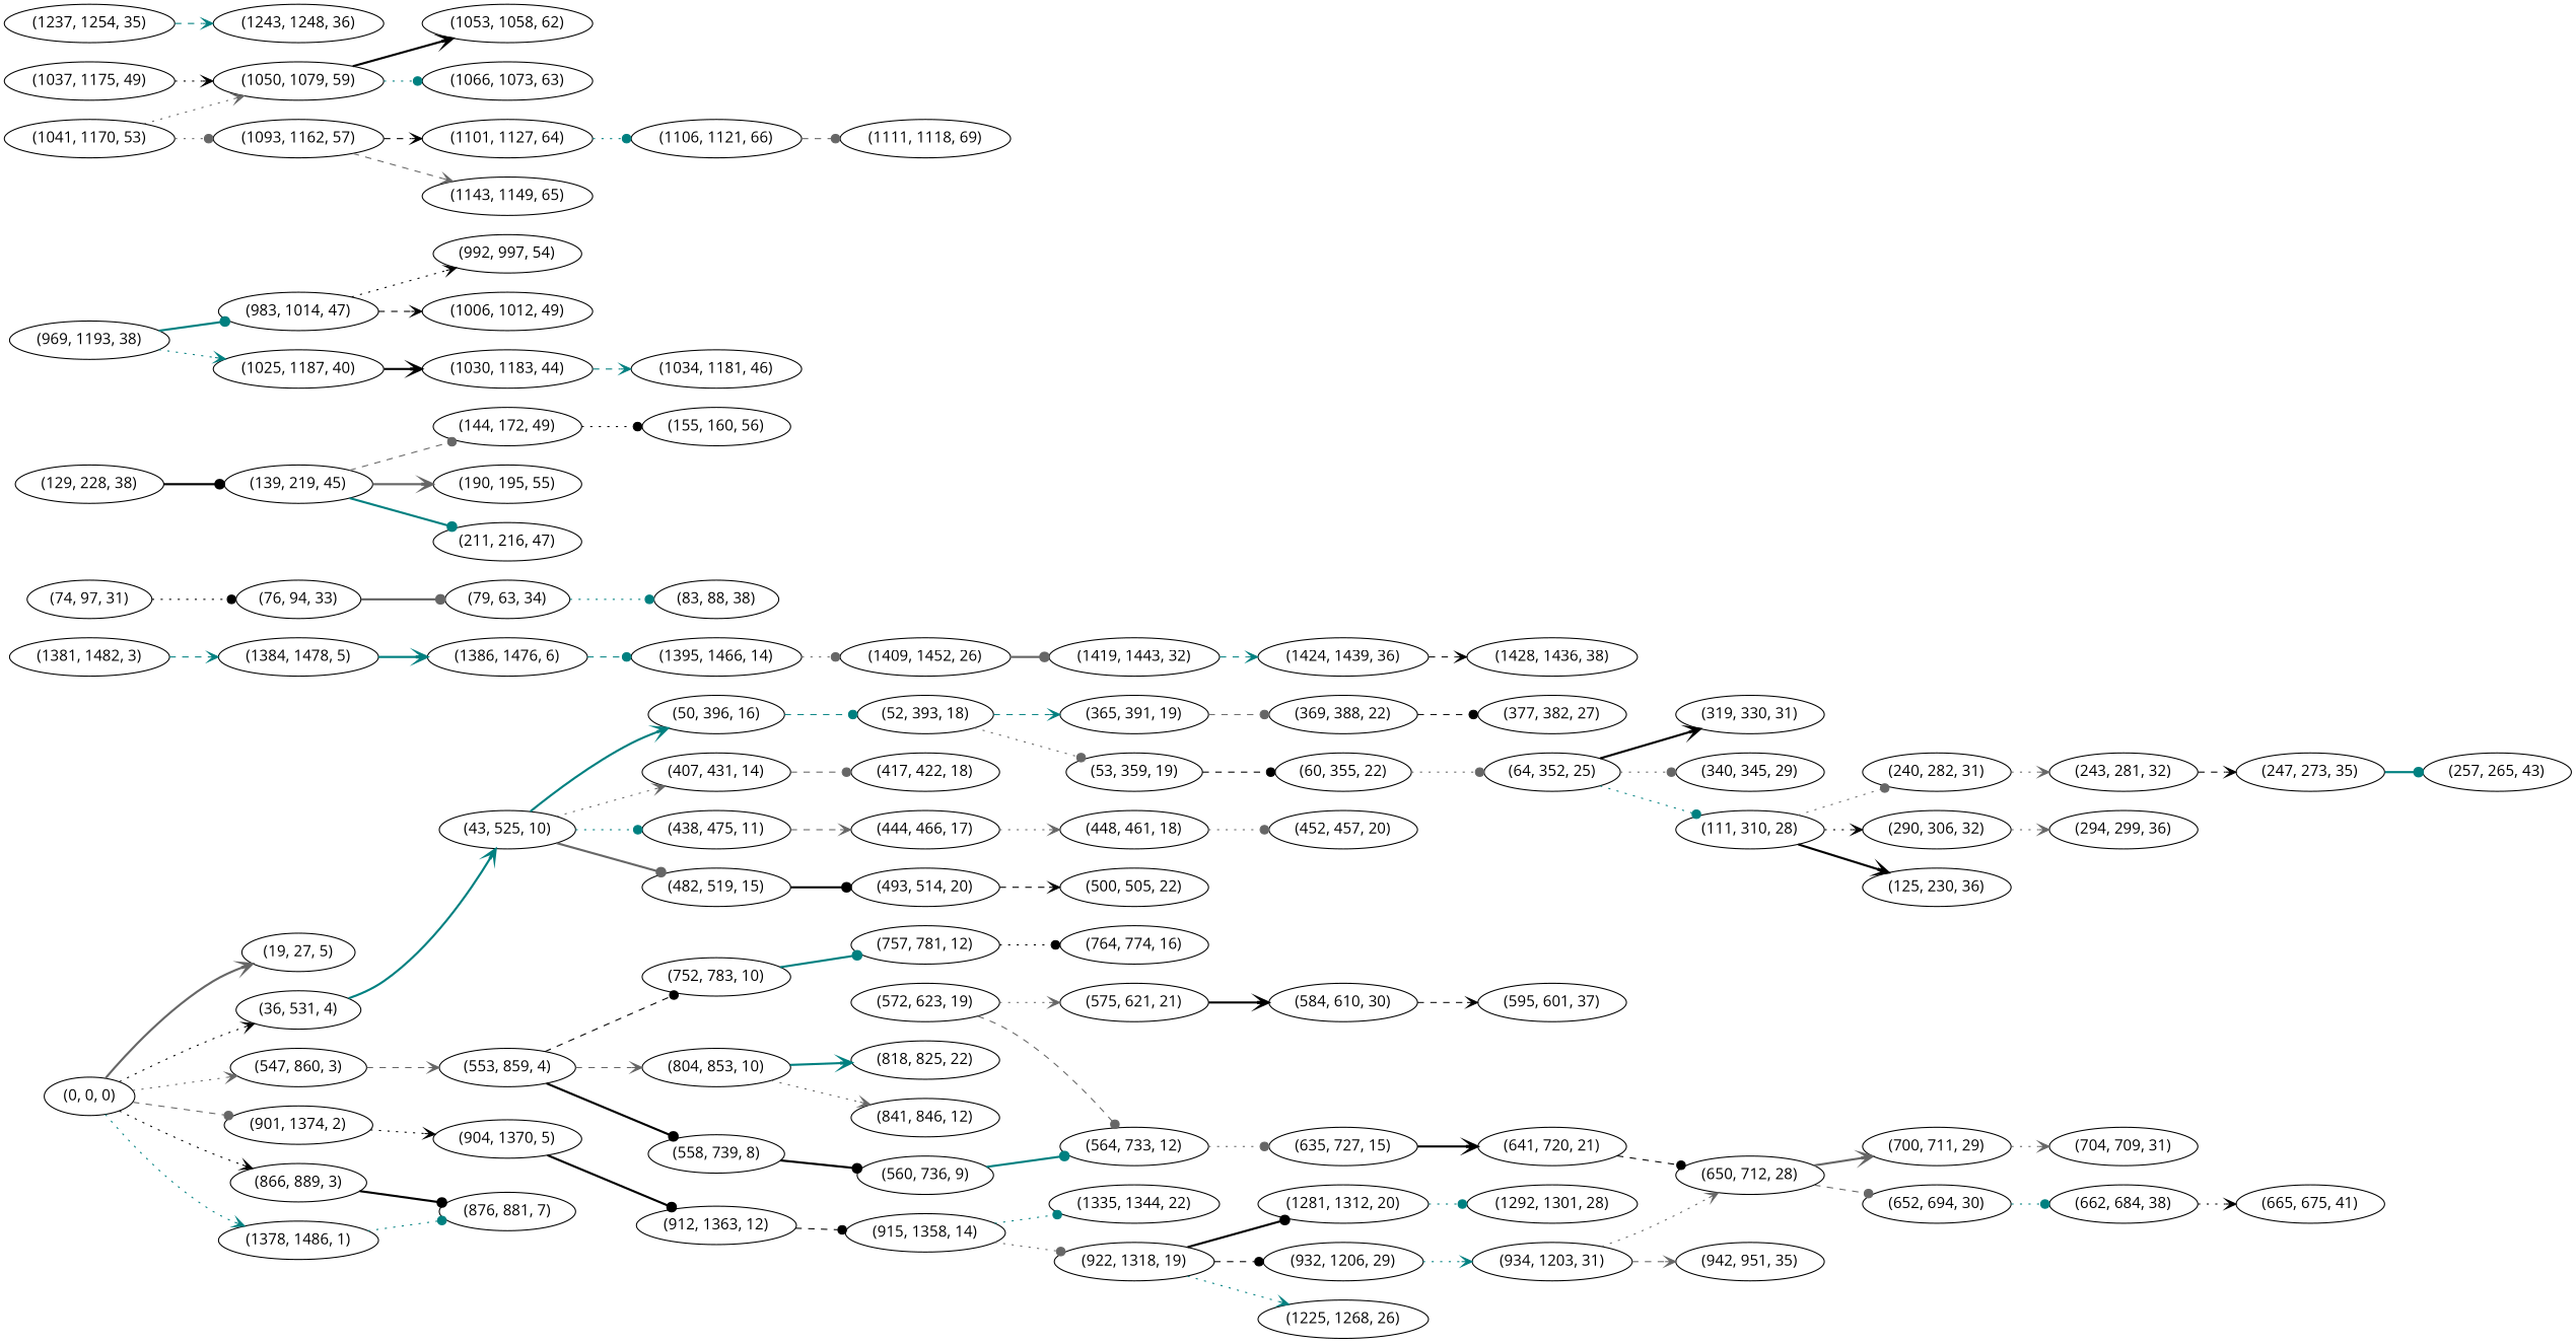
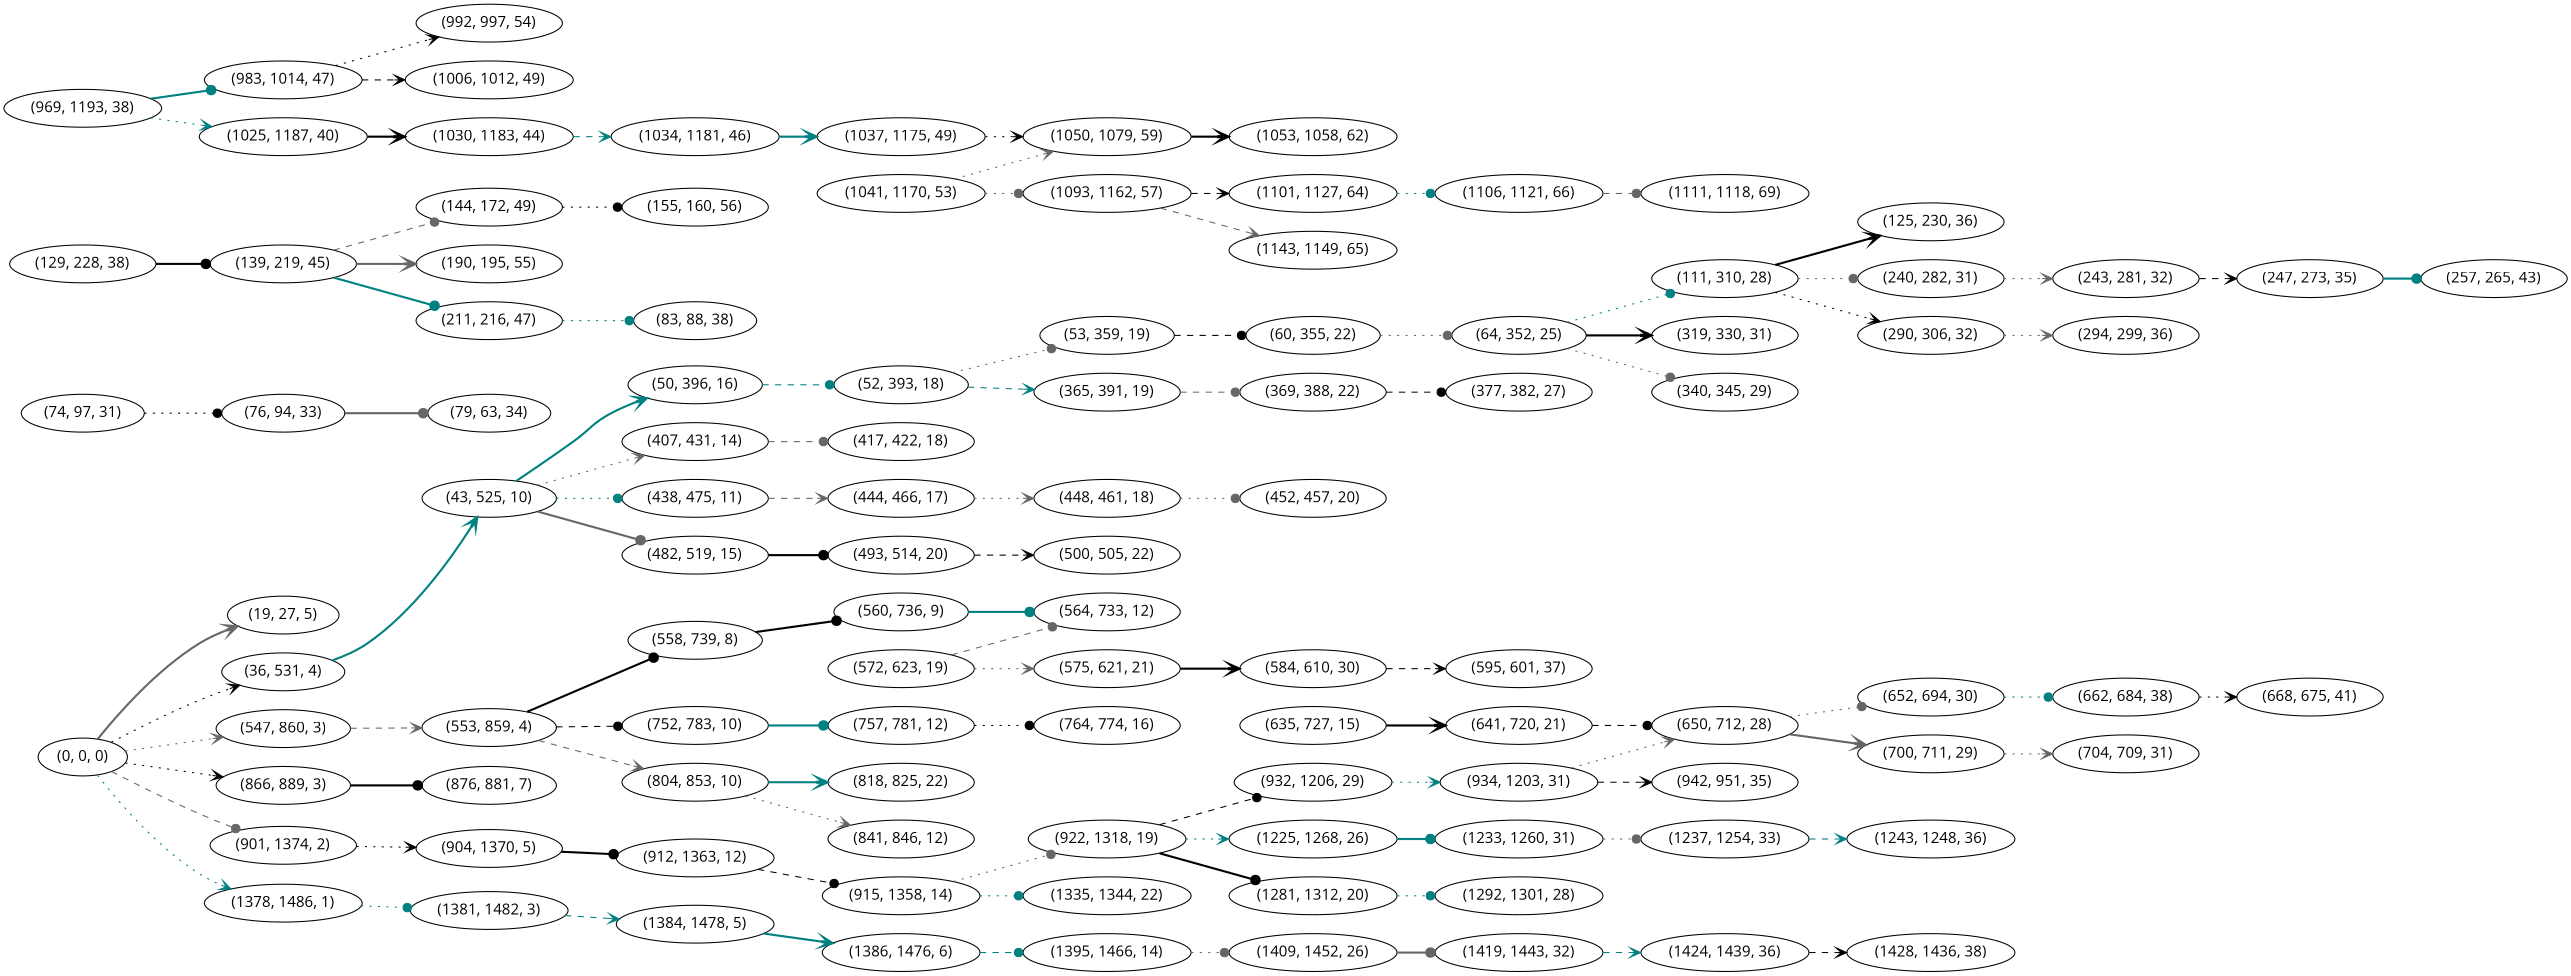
  digraph {
    fontname="Open Sans"
    rankdir=LR
    node [fontname="Open Sans"]
    edge [arrowhead=dot color=gray40 fontname="Open Sans" style=dotted]
    "(0, 0, 0)"
    "(19, 27, 5)"
    "(36, 531, 4)"
    "(547, 860, 3)"
    "(866, 889, 3)"
    "(901, 1374, 2)"
    "(1378, 1486, 1)"
    "(43, 525, 10)"
    "(553, 859, 4)"
    "(876, 881, 7)"
    "(904, 1370, 5)"
    "(1381, 1482, 3)"
    "(50, 396, 16)"
    "(407, 431, 14)"
    "(438, 475, 11)"
    "(482, 519, 15)"
    "(52, 393, 18)"
    "(417, 422, 18)"
    "(444, 466, 17)"
    "(493, 514, 20)"
    "(53, 359, 19)"
    "(365, 391, 19)"
    "(60, 355, 22)"
    "(369, 388, 22)"
    "(64, 352, 25)"
    "(111, 310, 28)"
    "(319, 330, 31)"
    "(340, 345, 29)"
    "(125, 230, 36)"
    "(240, 282, 31)"
    "(290, 306, 32)"
    "(74, 97, 31)"
    "(76, 94, 33)"
    n34 [label="(79, 63, 34)"]
    "(83, 88, 38)"
    "(243, 281, 32)"
    "(294, 299, 36)"
    "(129, 228, 38)"
    "(139, 219, 45)"
    "(144, 172, 49)"
    "(190, 195, 55)"
    "(211, 216, 47)"
    "(155, 160, 56)"
    "(247, 273, 35)"
    "(257, 265, 43)"
    "(377, 382, 27)"
    "(448, 461, 18)"
    "(452, 457, 20)"
    "(500, 505, 22)"
    "(558, 739, 8)"
    "(752, 783, 10)"
    "(804, 853, 10)"
    "(560, 736, 9)"
    "(757, 781, 12)"
    "(818, 825, 22)"
    "(841, 846, 12)"
    "(564, 733, 12)"
    "(635, 727, 15)"
    "(572, 623, 19)"
    "(575, 621, 21)"
    "(641, 720, 21)"
    "(584, 610, 30)"
    "(595, 601, 37)"
    "(650, 712, 28)"
    "(652, 694, 30)"
    "(700, 711, 29)"
    "(662, 684, 38)"
    "(704, 709, 31)"
-   "(668, 675, 41)" [label="(665, 675, 41)"]
+   "(668, 675, 41)"
    "(764, 774, 16)"
    "(912, 1363, 12)"
    "(915, 1358, 14)"
    "(922, 1318, 19)"
    "(1335, 1344, 22)"
    "(932, 1206, 29)"
    "(1225, 1268, 26)"
    "(1281, 1312, 20)"
    "(934, 1203, 31)"
+   "(1233, 1260, 31)"
    "(1292, 1301, 28)"
    "(942, 951, 35)"
    "(969, 1193, 38)"
    "(983, 1014, 47)"
    "(1025, 1187, 40)"
    "(992, 997, 54)"
    "(1006, 1012, 49)"
    "(1030, 1183, 44)"
    "(1034, 1181, 46)"
    "(1037, 1175, 49)"
    "(1050, 1079, 59)"
    "(1041, 1170, 53)"
    "(1093, 1162, 57)"
    "(1053, 1058, 62)"
-   "(1066, 1073, 63)"
    "(1101, 1127, 64)"
    "(1143, 1149, 65)"
    "(1106, 1121, 66)"
    "(1111, 1118, 69)"
-   "(1237, 1254, 33)" [label="(1237, 1254, 35)"]
+   "(1237, 1254, 33)"
    "(1243, 1248, 36)"
    "(1384, 1478, 5)"
    "(1386, 1476, 6)"
    "(1395, 1466, 14)"
    "(1409, 1452, 26)"
    "(1419, 1443, 32)"
    "(1424, 1439, 36)"
    "(1428, 1436, 38)"
    "(0, 0, 0)" -> "(19, 27, 5)" [arrowhead=vee style=bold]
    "(0, 0, 0)" -> "(36, 531, 4)" [arrowhead=vee color=black]
    "(0, 0, 0)" -> "(547, 860, 3)" [arrowhead=vee]
    "(0, 0, 0)" -> "(866, 889, 3)" [arrowhead=vee color=black]
    "(0, 0, 0)" -> "(901, 1374, 2)" [style=dashed]
    "(0, 0, 0)" -> "(1378, 1486, 1)" [arrowhead=vee color=teal]
    "(36, 531, 4)" -> "(43, 525, 10)" [arrowhead=vee color=teal style=bold]
    "(547, 860, 3)" -> "(553, 859, 4)" [arrowhead=vee style=dashed]
    "(866, 889, 3)" -> "(876, 881, 7)" [color=black style=bold]
    "(901, 1374, 2)" -> "(904, 1370, 5)" [arrowhead=vee color=black]
-   "(1378, 1486, 1)" -> "(876, 881, 7)" [color=teal]
+   "(1378, 1486, 1)" -> "(1381, 1482, 3)" [color=teal]
    "(43, 525, 10)" -> "(50, 396, 16)" [arrowhead=vee color=teal style=bold]
    "(43, 525, 10)" -> "(407, 431, 14)" [arrowhead=vee]
    "(43, 525, 10)" -> "(438, 475, 11)" [color=teal]
    "(43, 525, 10)" -> "(482, 519, 15)" [style=bold]
    "(553, 859, 4)" -> "(558, 739, 8)" [color=black style=bold]
    "(553, 859, 4)" -> "(752, 783, 10)" [color=black style=dashed]
    "(553, 859, 4)" -> "(804, 853, 10)" [arrowhead=vee style=dashed]
    "(904, 1370, 5)" -> "(912, 1363, 12)" [color=black style=bold]
    "(1381, 1482, 3)" -> "(1384, 1478, 5)" [arrowhead=vee color=teal style=dashed]
    "(50, 396, 16)" -> "(52, 393, 18)" [color=teal style=dashed]
    "(407, 431, 14)" -> "(417, 422, 18)" [style=dashed]
    "(438, 475, 11)" -> "(444, 466, 17)" [arrowhead=vee style=dashed]
    "(482, 519, 15)" -> "(493, 514, 20)" [color=black style=bold]
    "(52, 393, 18)" -> "(53, 359, 19)"
    "(52, 393, 18)" -> "(365, 391, 19)" [arrowhead=vee color=teal style=dashed]
    "(444, 466, 17)" -> "(448, 461, 18)" [arrowhead=vee]
    "(493, 514, 20)" -> "(500, 505, 22)" [arrowhead=vee color=black style=dashed]
    "(53, 359, 19)" -> "(60, 355, 22)" [color=black style=dashed]
    "(365, 391, 19)" -> "(369, 388, 22)" [style=dashed]
    "(60, 355, 22)" -> "(64, 352, 25)"
    "(369, 388, 22)" -> "(377, 382, 27)" [color=black style=dashed]
    "(64, 352, 25)" -> "(111, 310, 28)" [color=teal]
    "(64, 352, 25)" -> "(319, 330, 31)" [arrowhead=vee color=black style=bold]
    "(64, 352, 25)" -> "(340, 345, 29)"
    "(111, 310, 28)" -> "(125, 230, 36)" [arrowhead=vee color=black style=bold]
    "(111, 310, 28)" -> "(240, 282, 31)"
    "(111, 310, 28)" -> "(290, 306, 32)" [arrowhead=vee color=black]
    "(240, 282, 31)" -> "(243, 281, 32)" [arrowhead=vee]
    "(290, 306, 32)" -> "(294, 299, 36)" [arrowhead=vee]
    "(74, 97, 31)" -> "(76, 94, 33)" [color=black]
    "(76, 94, 33)" -> n34 [style=bold]
-   n34 -> "(83, 88, 38)" [color=teal]
+   "(211, 216, 47)" -> "(83, 88, 38)" [color=teal]
    "(243, 281, 32)" -> "(247, 273, 35)" [arrowhead=vee color=black style=dashed]
    "(129, 228, 38)" -> "(139, 219, 45)" [color=black style=bold]
    "(139, 219, 45)" -> "(144, 172, 49)" [style=dashed]
    "(139, 219, 45)" -> "(190, 195, 55)" [arrowhead=vee style=bold]
    "(139, 219, 45)" -> "(211, 216, 47)" [color=teal style=bold]
    "(144, 172, 49)" -> "(155, 160, 56)" [color=black]
    "(247, 273, 35)" -> "(257, 265, 43)" [color=teal style=bold]
    "(448, 461, 18)" -> "(452, 457, 20)"
    "(558, 739, 8)" -> "(560, 736, 9)" [color=black style=bold]
    "(752, 783, 10)" -> "(757, 781, 12)" [color=teal style=bold]
    "(804, 853, 10)" -> "(818, 825, 22)" [arrowhead=vee color=teal style=bold]
    "(804, 853, 10)" -> "(841, 846, 12)" [arrowhead=vee]
    "(560, 736, 9)" -> "(564, 733, 12)" [color=teal style=bold]
    "(757, 781, 12)" -> "(764, 774, 16)" [color=black]
-   "(564, 733, 12)" -> "(635, 727, 15)"
    "(635, 727, 15)" -> "(641, 720, 21)" [arrowhead=vee color=black style=bold]
    "(572, 623, 19)" -> "(564, 733, 12)" [style=dashed]
    "(572, 623, 19)" -> "(575, 621, 21)" [arrowhead=vee]
    "(575, 621, 21)" -> "(584, 610, 30)" [arrowhead=vee color=black style=bold]
    "(641, 720, 21)" -> "(650, 712, 28)" [color=black style=dashed]
    "(584, 610, 30)" -> "(595, 601, 37)" [arrowhead=vee color=black style=dashed]
-   "(650, 712, 28)" -> "(652, 694, 30)" [style=dashed]
+   "(650, 712, 28)" -> "(652, 694, 30)"
    "(650, 712, 28)" -> "(700, 711, 29)" [arrowhead=vee style=bold]
    "(652, 694, 30)" -> "(662, 684, 38)" [color=teal]
    "(700, 711, 29)" -> "(704, 709, 31)" [arrowhead=vee]
    "(662, 684, 38)" -> "(668, 675, 41)" [arrowhead=vee color=black]
    "(912, 1363, 12)" -> "(915, 1358, 14)" [color=black style=dashed]
    "(915, 1358, 14)" -> "(922, 1318, 19)"
    "(915, 1358, 14)" -> "(1335, 1344, 22)" [color=teal]
    "(922, 1318, 19)" -> "(932, 1206, 29)" [color=black style=dashed]
    "(922, 1318, 19)" -> "(1225, 1268, 26)" [arrowhead=vee color=teal]
    "(922, 1318, 19)" -> "(1281, 1312, 20)" [color=black style=bold]
    "(932, 1206, 29)" -> "(934, 1203, 31)" [arrowhead=vee color=teal]
+   "(1225, 1268, 26)" -> "(1233, 1260, 31)" [color=teal style=bold]
    "(1281, 1312, 20)" -> "(1292, 1301, 28)" [color=teal]
    "(934, 1203, 31)" -> "(650, 712, 28)" [arrowhead=vee]
-   "(934, 1203, 31)" -> "(942, 951, 35)" [arrowhead=vee style=dashed]
+   "(934, 1203, 31)" -> "(942, 951, 35)" [arrowhead=vee color=black style=dashed]
+   "(1233, 1260, 31)" -> "(1237, 1254, 33)"
    "(969, 1193, 38)" -> "(983, 1014, 47)" [color=teal style=bold]
    "(969, 1193, 38)" -> "(1025, 1187, 40)" [arrowhead=vee color=teal]
    "(983, 1014, 47)" -> "(992, 997, 54)" [arrowhead=vee color=black]
    "(983, 1014, 47)" -> "(1006, 1012, 49)" [arrowhead=vee color=black style=dashed]
    "(1025, 1187, 40)" -> "(1030, 1183, 44)" [arrowhead=vee color=black style=bold]
    "(1030, 1183, 44)" -> "(1034, 1181, 46)" [arrowhead=vee color=teal style=dashed]
+   "(1034, 1181, 46)" -> "(1037, 1175, 49)" [arrowhead=vee color=teal style=bold]
    "(1037, 1175, 49)" -> "(1050, 1079, 59)" [arrowhead=vee color=black]
    "(1050, 1079, 59)" -> "(1053, 1058, 62)" [arrowhead=vee color=black style=bold]
-   "(1050, 1079, 59)" -> "(1066, 1073, 63)" [color=teal]
    "(1041, 1170, 53)" -> "(1050, 1079, 59)" [arrowhead=vee]
    "(1041, 1170, 53)" -> "(1093, 1162, 57)"
    "(1093, 1162, 57)" -> "(1101, 1127, 64)" [arrowhead=vee color=black style=dashed]
    "(1093, 1162, 57)" -> "(1143, 1149, 65)" [arrowhead=vee style=dashed]
    "(1101, 1127, 64)" -> "(1106, 1121, 66)" [color=teal]
    "(1106, 1121, 66)" -> "(1111, 1118, 69)" [style=dashed]
    "(1237, 1254, 33)" -> "(1243, 1248, 36)" [arrowhead=vee color=teal style=dashed]
    "(1384, 1478, 5)" -> "(1386, 1476, 6)" [arrowhead=vee color=teal style=bold]
    "(1386, 1476, 6)" -> "(1395, 1466, 14)" [color=teal style=dashed]
    "(1395, 1466, 14)" -> "(1409, 1452, 26)"
    "(1409, 1452, 26)" -> "(1419, 1443, 32)" [style=bold]
    "(1419, 1443, 32)" -> "(1424, 1439, 36)" [arrowhead=vee color=teal style=dashed]
    "(1424, 1439, 36)" -> "(1428, 1436, 38)" [arrowhead=vee color=black style=dashed]
  }
